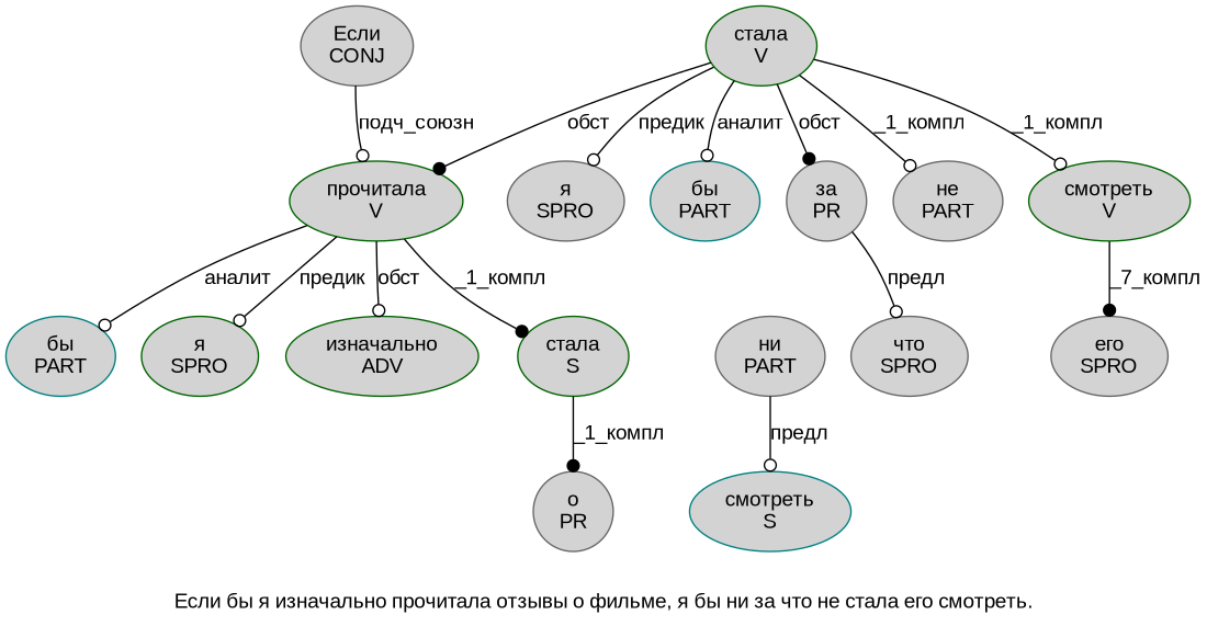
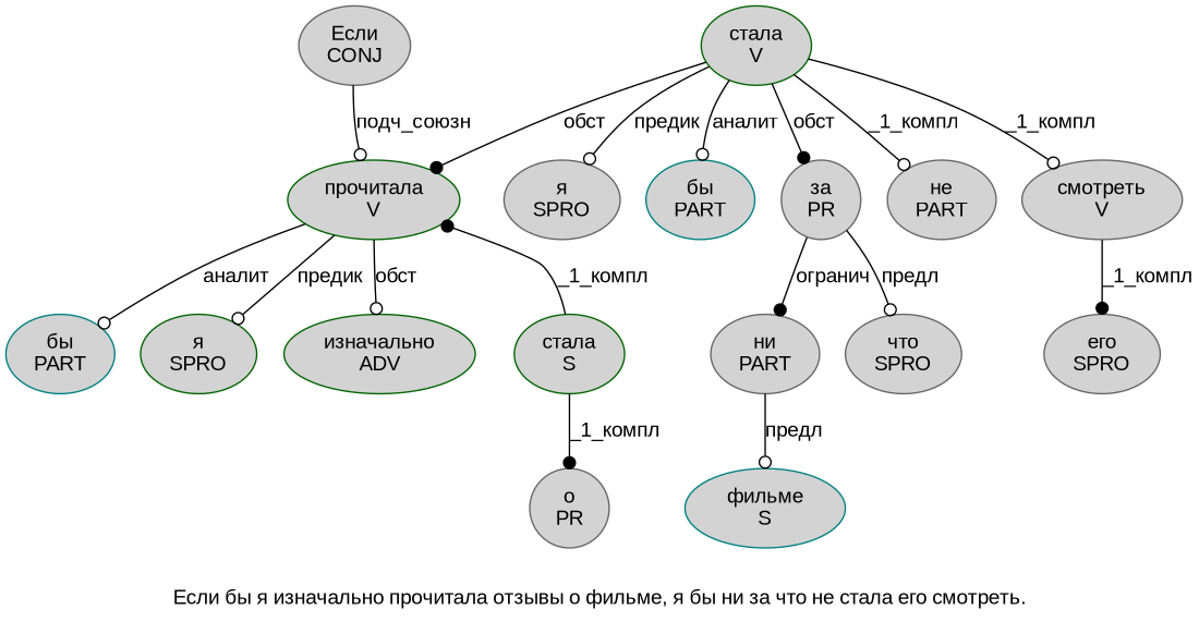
  digraph {
    fontname="Liberation Sans"
    label="Если бы я изначально прочитала отзывы о фильме, я бы ни за что не стала его смотреть."
    node [color=gray40 fillcolor=lightgray fontname="Liberation Sans" penwidth=1 shape=ellipse style=filled]
    edge [arrowhead=odot fontname="Liberation Sans"]
    n1 [label="Если\nCONJ"]
    n2 [color=darkgreen label="прочитала\nV"]
    n3 [color=teal label="бы\nPART"]
    n4 [color=darkgreen label="я\nSPRO"]
    n5 [color=darkgreen label="изначально\nADV"]
    n6 [color=darkgreen label="стала\nS"]
    n7 [label="о\nPR"]
-   n8 [color=teal label="смотреть\nS"]
+   n8 [color=teal label="фильме\nS"]
    n9 [label="я\nSPRO"]
    n10 [color=teal label="бы\nPART"]
    n11 [label="ни\nPART"]
    n12 [label="за\nPR"]
    n13 [label="что\nSPRO"]
    n14 [label="не\nPART"]
    n15 [color=darkgreen label="стала\nV"]
-   n16 [color=darkgreen label="смотреть\nV"]
+   n16 [label="смотреть\nV"]
    n17 [label="его\nSPRO"]
    n1 -> n2 [label="подч_союзн"]
    n2 -> n3 [label="аналит"]
    n2 -> n4 [label="предик"]
    n2 -> n5 [label="обст"]
-   n2 -> n6 [arrowhead=dot label="_1_компл"]
+   n6 -> n2 [arrowhead=dot label="_1_компл"]
    n6 -> n7 [arrowhead=dot label="_1_компл"]
    n11 -> n8 [label="предл"]
+   n12 -> n11 [arrowhead=dot label="огранич"]
    n12 -> n13 [label="предл"]
    n15 -> n2 [arrowhead=dot label="обст"]
    n15 -> n9 [label="предик"]
    n15 -> n10 [label="аналит"]
    n15 -> n12 [arrowhead=dot label="обст"]
    n15 -> n14 [label="_1_компл"]
    n15 -> n16 [label="_1_компл"]
-   n16 -> n17 [arrowhead=dot label="_7_компл"]
+   n16 -> n17 [arrowhead=dot label="_1_компл"]
  }
